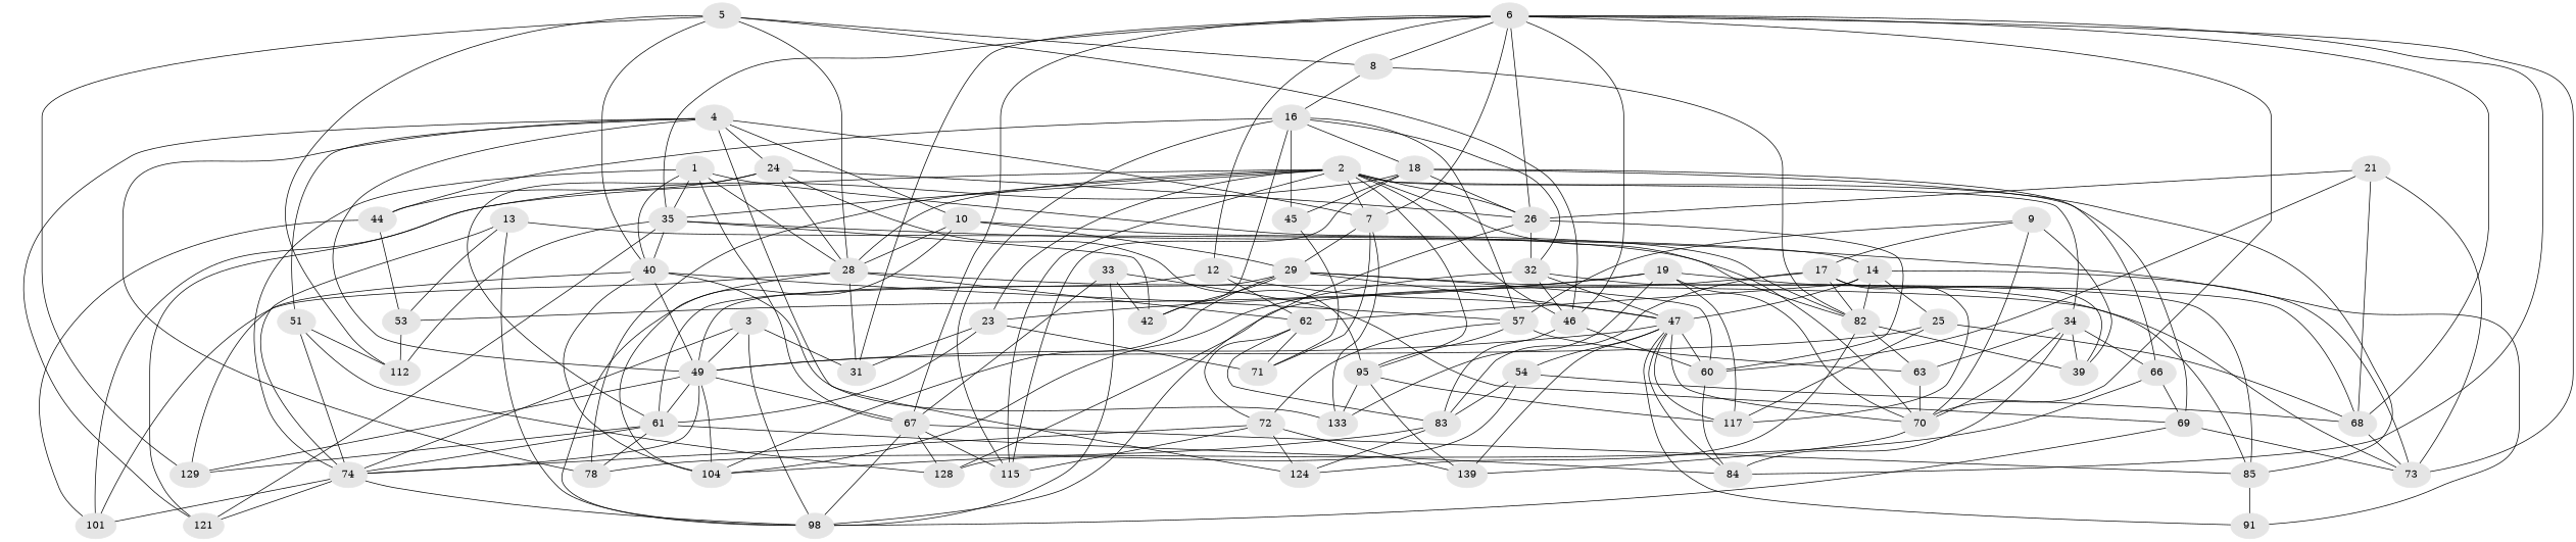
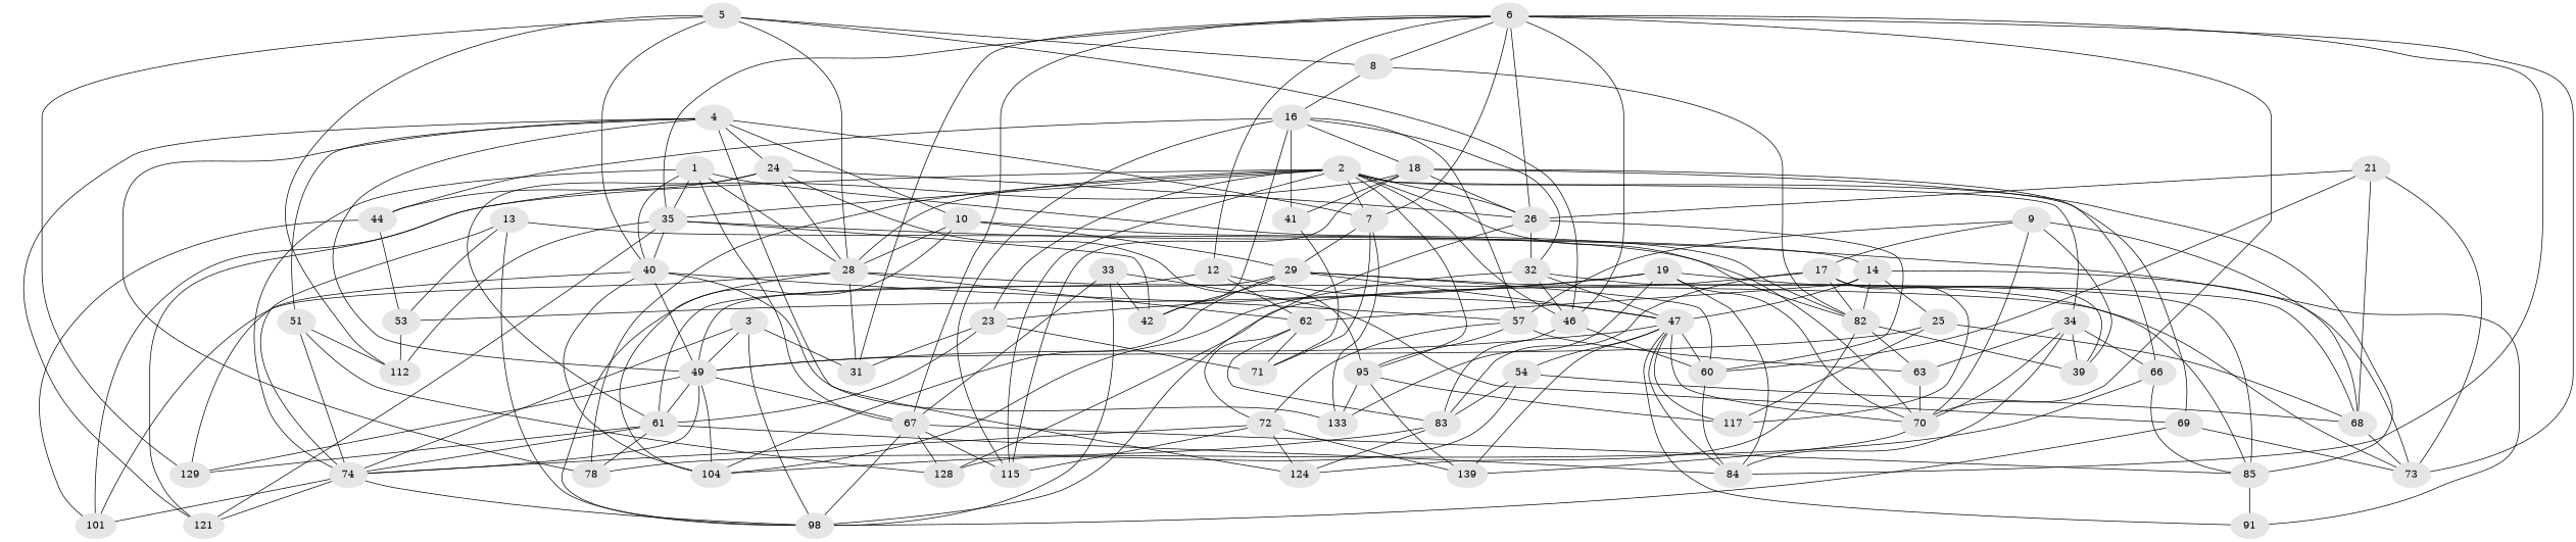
  graph {
    node [color=gray90 style=filled]
    1 [super="+90"]
    n2 [label=82 super="+37"]
    28 [super="+30+86"]
    35 [super="+122+36"]
    40 [super="+41"]
    67 [super="+100+99"]
    74 [super="+102+87"]
    124
    39
    63
    31
    73 [super="+136"]
    62 [super="+76"]
    101
    104 [super="+123"]
    121
    112
    42
    91
    49 [super="+118+79"]
    129
    133
    57 [super="+88"]
    115 [super="+120"]
    98 [super="+110+116"]
    128
    85 [super="+127"]
    2 [super="+15+48"]
    7 [super="+106"]
    23 [super="+65"]
    26 [super="+146+97"]
    34 [super="+103"]
    46 [super="+132"]
    69
    70 [super="+134+126"]
    78
    95 [super="+147"]
    29 [super="+58+109"]
    71
    61 [super="+77+140"]
    32 [super="+55"]
    60 [super="+75"]
    84 [super="+92"]
    66
    83 [super="+135"]
    139
    117
    3
    4 [super="+59"]
    10 [super="+11"]
    24 [super="+81"]
    51
    44
    5 [super="+20"]
    8
    16 [super="+38"]
    6 [super="+64+94"]
    12
    68 [super="+119"]
    47 [super="+52+80"]
    18 [super="+50+43"]
-   45
+   45 [label=41]
    17 [super="+105"]
    9
    72 [super="+137"]
    54
    14 [super="+107"]
    25
    13
    53
    19 [super="+130"]
    21
    33
    1 -- n2
    1 -- 28
    1 -- 35
    1 -- 40
    1 -- 67
    1 -- 74
    n2 -- 124
    n2 -- 39
    n2 -- 63
    28 -- 31
    28 -- 73
    28 -- 62
    28 -- 101
    28 -- 104
    35 -- 40
    35 -- 121
    35 -- 112
    35 -- 42
    35 -- 91
    40 -- 104
    40 -- 49
    40 -- 129
    40 -- 133
    40 -- 57
    67 -- 115
    67 -- 98
    67 -- 128
    67 -- 85
    74 -- 101
    74 -- 121
    74 -- 98
    63 -- 70
    62 -- 71
    62 -- 83
    62 -- 72
    49 -- 67
    49 -- 74
    49 -- 104
    49 -- 129
    49 -- 61
    57 -- 63
    57 -- 95
    57 -- 72
    85 -- 91
    2 -- 28
    2 -- 35
    2 -- 121
    2 -- 115
    2 -- 7
    2 -- 23 [weight=2]
    2 -- 26
    2 -- 34
    2 -- 46
    2 -- 69
    2 -- 70
    2 -- 78
    2 -- 95
    7 -- 133
    7 -- 29
    7 -- 71
    23 -- 31
    23 -- 71
    23 -- 61
    26 -- 98
    26 -- 32
    26 -- 60
    34 -- 39
    34 -- 63
    34 -- 70
    34 -- 84
    34 -- 66
    46 -- 60
    46 -- 83
    69 -- 73
    69 -- 98
    70 -- 139
    95 -- 133
    95 -- 139
    95 -- 117
    29 -- 104
    29 -- 42
    29 -- 49
    29 -- 85
    29 -- 60
    29 -- 47
    61 -- 74
    61 -- 129
    61 -- 78
    61 -- 84
    32 -- 104
    32 -- 85
    32 -- 46
    32 -- 47
    60 -- 84
-   66 -- 69
+   66 -- 85
    66 -- 78
    83 -- 124
    83 -- 104
    3 -- 74
    3 -- 31
    3 -- 49
    3 -- 98
    4 -- 124
    4 -- 121
    4 -- 49 [weight=2]
    4 -- 7
    4 -- 78
    4 -- 10 [weight=2]
    4 -- 24
    4 -- 51
    10 -- n2
    10 -- 28
    10 -- 98
    10 -- 29
    24 -- 28
    24 -- 26
    24 -- 95
    24 -- 61
    24 -- 44
    51 -- 74
    51 -- 112
    51 -- 128
    44 -- 101
    44 -- 53
    5 -- 28
    5 -- 40
    5 -- 112
    5 -- 129
    5 -- 46
    5 -- 8
    8 -- n2
    8 -- 16
    16 -- 42
    16 -- 57
    16 -- 115 [weight=2]
    16 -- 32
    16 -- 44
    16 -- 18
    16 -- 45 [weight=2]
    6 -- 35
    6 -- 67
    6 -- 31
    6 -- 73
    6 -- 7
    6 -- 26
    6 -- 46
    6 -- 70
    6 -- 84
    6 -- 8
    6 -- 12
-   6 -- 68
+   9 -- 68
    12 -- 62
    12 -- 61
    12 -- 47
    68 -- 73
    47 -- 91
    47 -- 49
    47 -- 70
    47 -- 60
    47 -- 84
    47 -- 139
    47 -- 117
    47 -- 54
    18 -- 101
    18 -- 115
    18 -- 85 [weight=2]
    18 -- 26
    18 -- 66
    18 -- 45
    45 -- 71
    17 -- n2
    17 -- 39
    17 -- 128
    17 -- 83
    17 -- 117
    9 -- 39
    9 -- 57
    9 -- 70
    9 -- 17
    72 -- 74
    72 -- 124
    72 -- 115
    72 -- 139
    54 -- 128
    54 -- 83
    54 -- 68
    14 -- n2
    14 -- 73
    14 -- 62
    14 -- 47
    14 -- 25
    25 -- 49
    25 -- 117
    25 -- 68
    13 -- 74
    13 -- 98
    13 -- 14
    13 -- 53
    53 -- 112
    19 -- 133
    19 -- 23
    19 -- 70
-   19 -- 117
+   19 -- 84
    19 -- 68
    19 -- 53
    21 -- 73
    21 -- 26
    21 -- 60
    21 -- 68
    33 -- 67
    33 -- 42
    33 -- 98
    33 -- 69
  }
